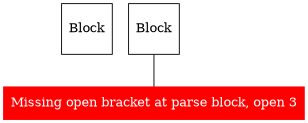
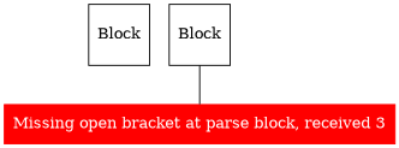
  graph {
    node [shape=square]
    n1 [label=Block]
    n2 [label=Block]
-   n3 [color=red fontcolor=white label="Missing open bracket at parse block, open 3" shape=box style=filled]
+   n3 [color=red fontcolor=white label="Missing open bracket at parse block, received 3" shape=box style=filled]
    n2 -- n3
  }
